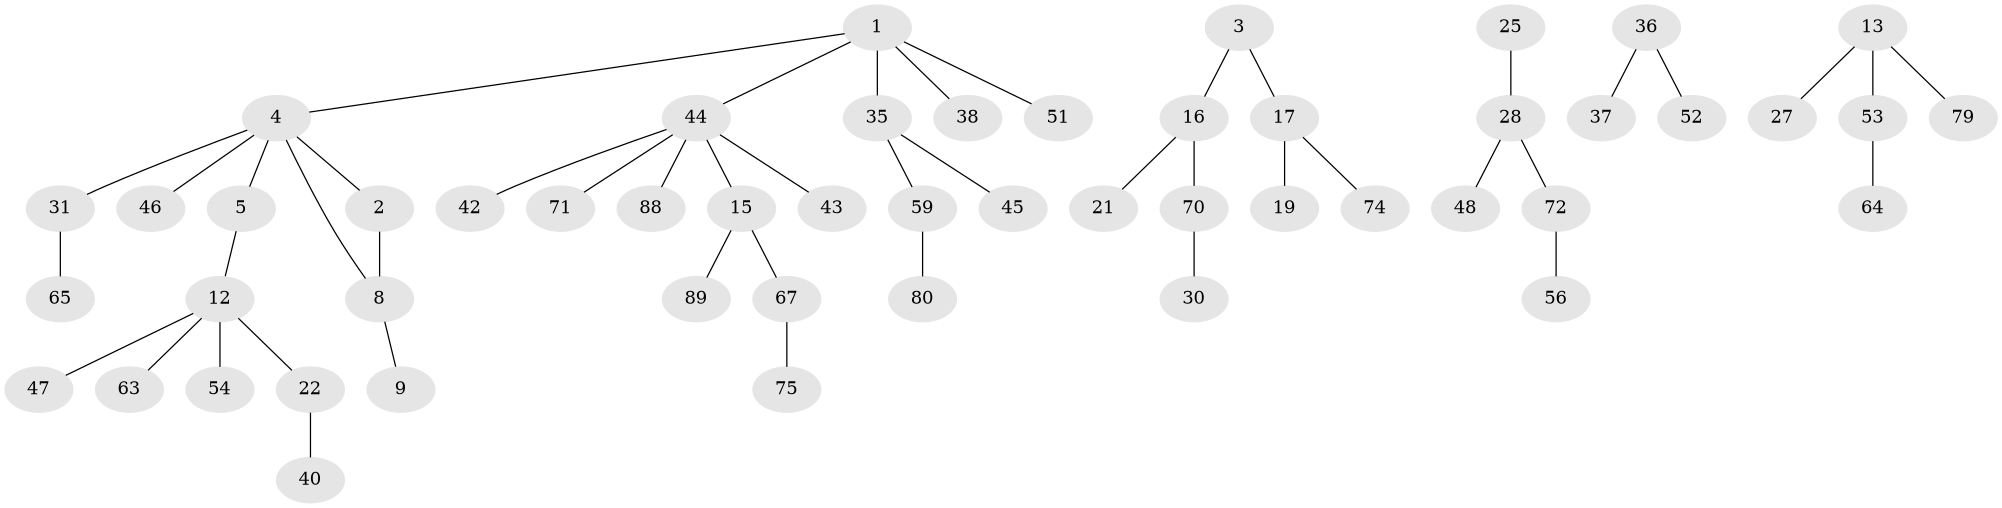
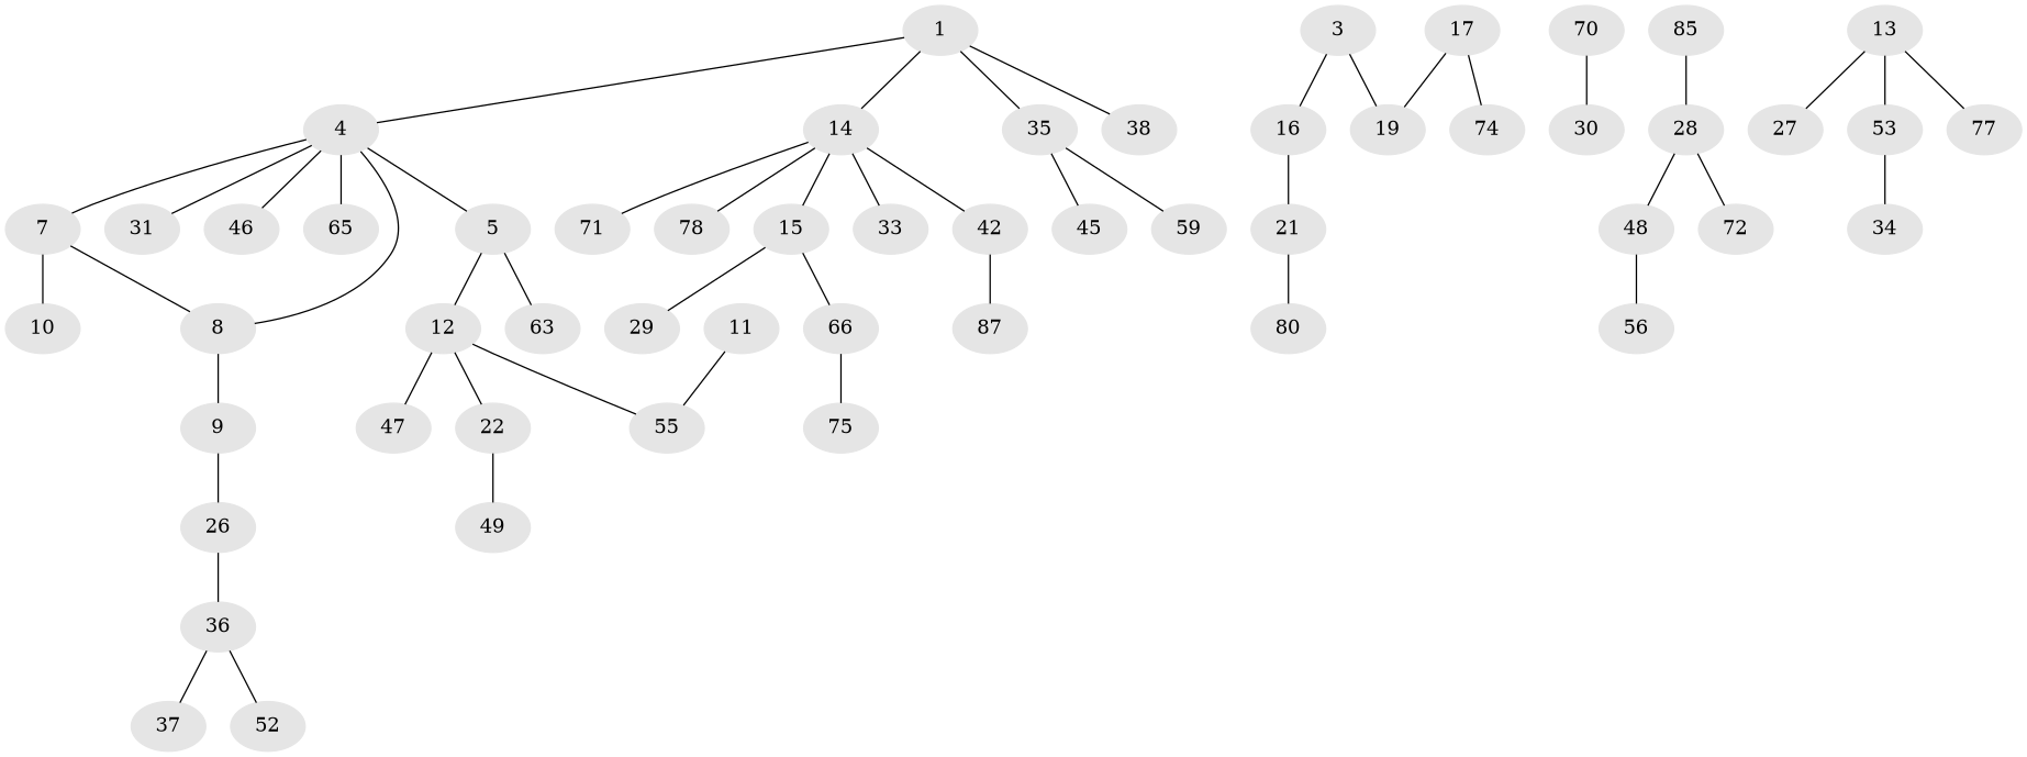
  graph {
    node [color=gray90 style=filled]
    1 [super="+2"]
    4 [super="+24"]
-   14 [super="+41" label=44]
+   14 [super="+41"]
    35
    38
-   51
    16 [super="+39"]
    3
    17 [super="+40"]
    5 [super="+6"]
-   7 [super="+18" label=2]
+   7 [super="+18"]
    31
    46
    65 [super="+73"]
    8
    15 [super="+84"]
-   33 [label=43]
+   33
    42 [super="+69"]
    71 [super="+83"]
-   78 [label=88]
+   78
    59 [super="+76"]
    45
    21 [super="+57"]
    70 [super="+81"]
    19 [super="+58"]
    74
    12 [super="+20"]
-   25 [super="+88"]
+   10
+   25 [super="+88" label=85]
    28 [super="+32"]
-   54 [super="+86"]
+   11 [super="+44"]
+   54 [super="+86" label=55]
    22 [super="+82"]
    47 [super="+62"]
    63
    9 [super="+85"]
+   26 [super="+34"]
    36 [super="+43"]
    13 [super="+23"]
    27
    53 [super="+55"]
-   77 [label=79]
-   49 [super="+79" label=40]
-   64 [super="+68"]
-   29 [label=89]
-   66 [label=67]
+   77
+   49 [super="+79"]
+   64 [super="+68" label=34]
+   29
+   66
+   87
    75
    80
    30
    48 [super="+61"]
    72
    37
    52 [super="+60"]
    56
    1 -- 4
    1 -- 14
    1 -- 35
    1 -- 38
-   1 -- 51
    4 -- 5
    4 -- 7
    4 -- 31
    4 -- 46
-   31 -- 65
+   4 -- 65
    4 -- 8
    14 -- 15
    14 -- 33
    14 -- 42
    14 -- 71
    14 -- 78
    35 -- 59
    35 -- 45
    16 -- 21
-   16 -- 70
    3 -- 16
-   3 -- 17
+   3 -- 19
    17 -- 19
    17 -- 74
    5 -- 12
    7 -- 8
+   7 -- 10
    8 -- 9
    15 -- 29
    15 -- 66
-   59 -- 80
+   42 -- 87
+   21 -- 80
    70 -- 30
    12 -- 54
    12 -- 22
    12 -- 47
-   12 -- 63
+   5 -- 63
    25 -- 28
    28 -- 48
    28 -- 72
+   11 -- 54
    22 -- 49
+   9 -- 26
+   26 -- 36
    36 -- 37
    36 -- 52
    13 -- 27
    13 -- 53
    13 -- 77
    53 -- 64
    66 -- 75
-   72 -- 56
+   48 -- 56
  }
